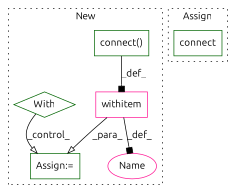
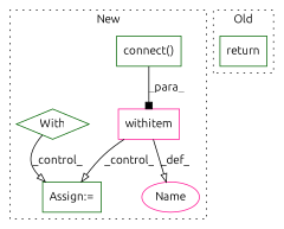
  digraph {
    fontname=Ubuntu
    node [color=darkgreen fontname=Ubuntu l=7 shape=box]
    edge [arrowhead=box fontname=Ubuntu]
    n1 [a=75 l="16,1" label="connect()" s="8199,8217"]
    n2 [a=39 l="5,34" label=With s="8194,8206" shape=diamond]
    n3 [a=87 color=deeppink l=4 label=Name s=8222 shape=ellipse]
    n4 [a=68 l=3 label="Assign:=" s=8255]
    n5 [a=49 color=deeppink label=withitem s=8199]
-   n6 [a=93 label=connect s=9107]
+   n6 [a=93 label=return s=9107]
    subgraph cluster_1 {
      label=New
      style=dotted
      n1
      n2
      n3
      n4
      n5
    }
    subgraph cluster_2 {
-     label=Assign
+     label=Old
      style=dotted
      n6
    }
-   n1 -> n5 [label=_def_]
+   n1 -> n5 [label=_para_]
    n2 -> n4 [arrowhead=onormal label=_control_]
-   n5 -> n3 [label=_def_]
-   n5 -> n4 [arrowhead=onormal label=_para_]
+   n5 -> n3 [arrowhead=onormal label=_def_]
+   n5 -> n4 [arrowhead=onormal label=_control_]
  }
